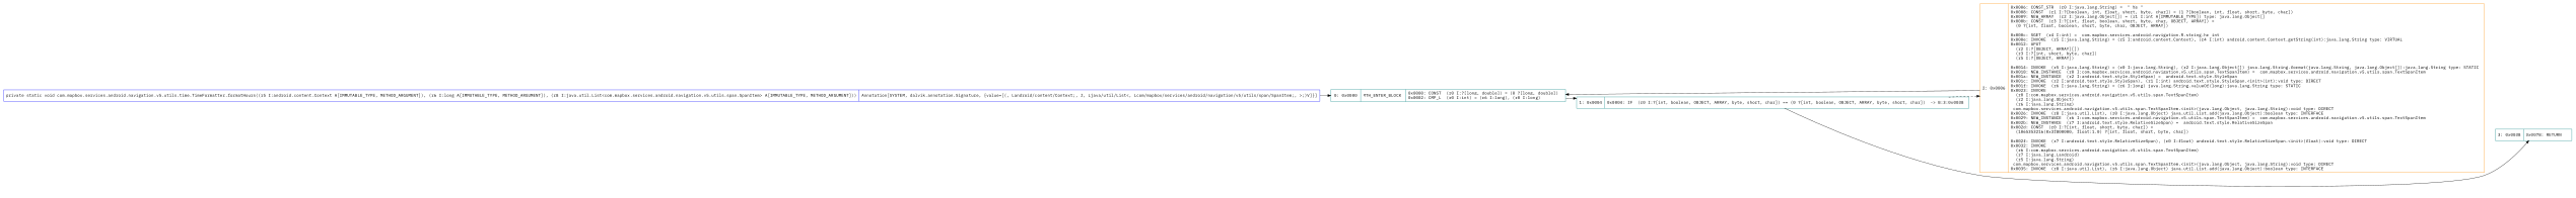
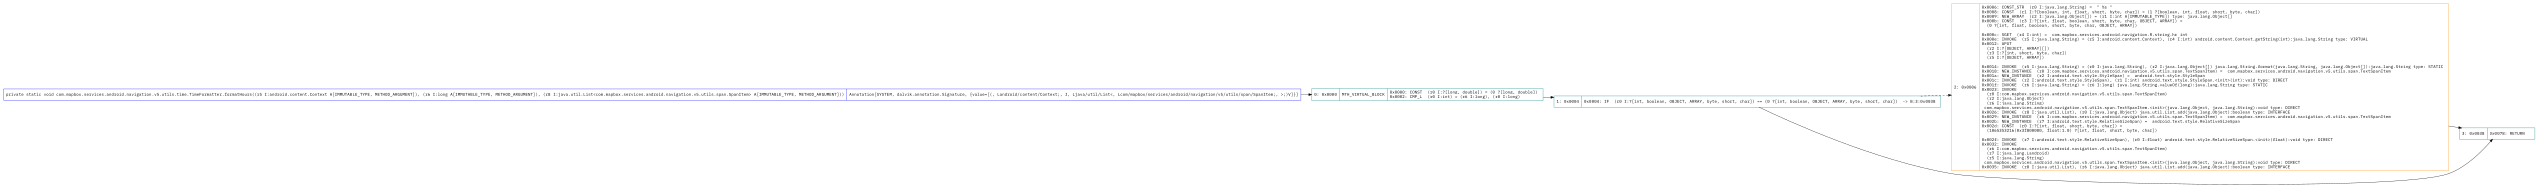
  digraph {
    fontname="IBM Plex Mono"
    rankdir=LR
    node [color=teal fontname="IBM Plex Mono" shape=record]
    edge [fontname="IBM Plex Mono"]
-   n1 [label="{0\:\ 0x0000|MTH_ENTER_BLOCK\l|0x0000: CONST  (r0 I:?[long, double]) = (0 ?[long, double]) \l0x0002: CMP_L  (r0 I:int) = (r6 I:long), (r0 I:long) \l}"]
+   n1 [label="{0\:\ 0x0000|MTH_VIRTUAL_BLOCK\l|0x0000: CONST  (r0 I:?[long, double]) = (0 ?[long, double]) \l0x0002: CMP_L  (r0 I:int) = (r6 I:long), (r0 I:long) \l}"]
    n2 [label="{1\:\ 0x0004|0x0004: IF  (r0 I:?[int, boolean, OBJECT, ARRAY, byte, short, char]) == (0 ?[int, boolean, OBJECT, ARRAY, byte, short, char])  \-\> B:3:0x0038 \l}"]
    n3 [color=darkorange label="{2\:\ 0x0006|0x0006: CONST_STR  (r0 I:java.lang.String) =  \" %s \" \l0x0008: CONST  (r1 I:?[boolean, int, float, short, byte, char]) = (1 ?[boolean, int, float, short, byte, char]) \l0x0009: NEW_ARRAY  (r2 I:java.lang.Object[]) = (r1 I:int A[IMMUTABLE_TYPE]) type: java.lang.Object[] \l0x000b: CONST  (r3 I:?[int, float, boolean, short, byte, char, OBJECT, ARRAY]) = \l  (0 ?[int, float, boolean, short, byte, char, OBJECT, ARRAY])\l \l0x000c: SGET  (r4 I:int) =  com.mapbox.services.android.navigation.R.string.hr int \l0x000e: INVOKE  (r5 I:java.lang.String) = (r5 I:android.content.Context), (r4 I:int) android.content.Context.getString(int):java.lang.String type: VIRTUAL \l0x0012: APUT  \l  (r2 I:?[OBJECT, ARRAY][])\l  (r3 I:?[int, short, byte, char])\l  (r5 I:?[OBJECT, ARRAY])\l \l0x0014: INVOKE  (r5 I:java.lang.String) = (r0 I:java.lang.String), (r2 I:java.lang.Object[]) java.lang.String.format(java.lang.String, java.lang.Object[]):java.lang.String type: STATIC \l0x0018: NEW_INSTANCE  (r0 I:com.mapbox.services.android.navigation.v5.utils.span.TextSpanItem) =  com.mapbox.services.android.navigation.v5.utils.span.TextSpanItem \l0x001a: NEW_INSTANCE  (r2 I:android.text.style.StyleSpan) =  android.text.style.StyleSpan \l0x001c: INVOKE  (r2 I:android.text.style.StyleSpan), (r1 I:int) android.text.style.StyleSpan.\<init\>(int):void type: DIRECT \l0x001f: INVOKE  (r6 I:java.lang.String) = (r6 I:long) java.lang.String.valueOf(long):java.lang.String type: STATIC \l0x0023: INVOKE  \l  (r0 I:com.mapbox.services.android.navigation.v5.utils.span.TextSpanItem)\l  (r2 I:java.lang.Object)\l  (r6 I:java.lang.String)\l com.mapbox.services.android.navigation.v5.utils.span.TextSpanItem.\<init\>(java.lang.Object, java.lang.String):void type: DIRECT \l0x0026: INVOKE  (r8 I:java.util.List), (r0 I:java.lang.Object) java.util.List.add(java.lang.Object):boolean type: INTERFACE \l0x0029: NEW_INSTANCE  (r6 I:com.mapbox.services.android.navigation.v5.utils.span.TextSpanItem) =  com.mapbox.services.android.navigation.v5.utils.span.TextSpanItem \l0x002b: NEW_INSTANCE  (r7 I:android.text.style.RelativeSizeSpan) =  android.text.style.RelativeSizeSpan \l0x002d: CONST  (r0 I:?[int, float, short, byte, char]) = \l  (1065353216(0x3f800000, float:1.0) ?[int, float, short, byte, char])\l \l0x002f: INVOKE  (r7 I:android.text.style.RelativeSizeSpan), (r0 I:float) android.text.style.RelativeSizeSpan.\<init\>(float):void type: DIRECT \l0x0032: INVOKE  \l  (r6 I:com.mapbox.services.android.navigation.v5.utils.span.TextSpanItem)\l  (r7 I:java.lang.Landroid)\l  (r5 I:java.lang.String)\l com.mapbox.services.android.navigation.v5.utils.span.TextSpanItem.\<init\>(java.lang.Object, java.lang.String):void type: DIRECT \l0x0035: INVOKE  (r8 I:java.util.List), (r6 I:java.lang.Object) java.util.List.add(java.lang.Object):boolean type: INTERFACE \l}"]
    n4 [label="{3\:\ 0x0038|0x0078: RETURN   \l}"]
    n5 [color=blue label="{private static void com.mapbox.services.android.navigation.v5.utils.time.TimeFormatter.formatHours((r5 I:android.content.Context A[IMMUTABLE_TYPE, METHOD_ARGUMENT]), (r6 I:long A[IMMUTABLE_TYPE, METHOD_ARGUMENT]), (r8 I:java.util.List\<com.mapbox.services.android.navigation.v5.utils.span.SpanItem\> A[IMMUTABLE_TYPE, METHOD_ARGUMENT]))  | Annotation[SYSTEM, dalvik.annotation.Signature, \{value=[(, Landroid\/content\/Context;, J, Ljava\/util\/List\<, Lcom\/mapbox\/services\/android\/navigation\/v5\/utils\/span\/SpanItem;, \>;)V]\}]\l}"]
    n1 -> n2
    n2 -> n3 [style=dashed]
    n2 -> n4
-   n3 -> n1
+   n3 -> n4
    n5 -> n1
  }
